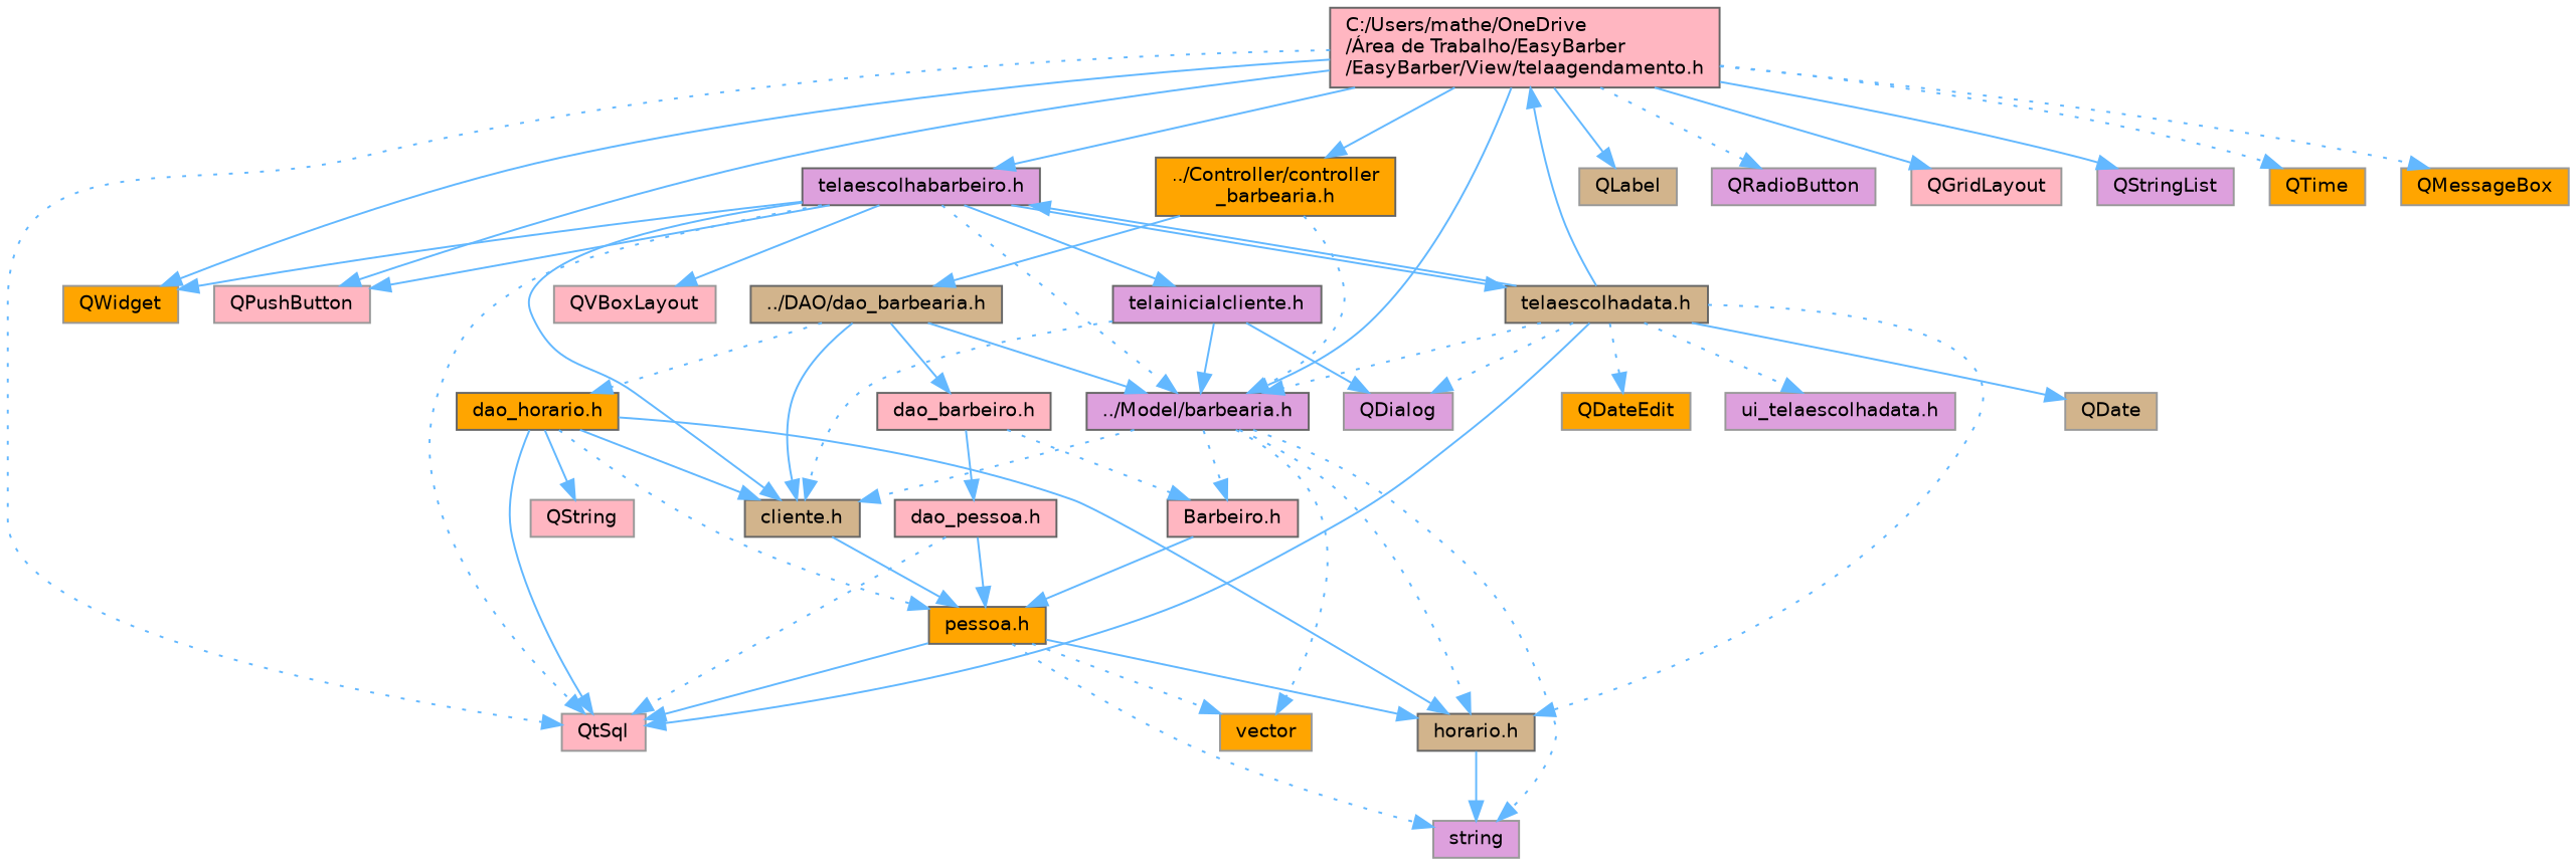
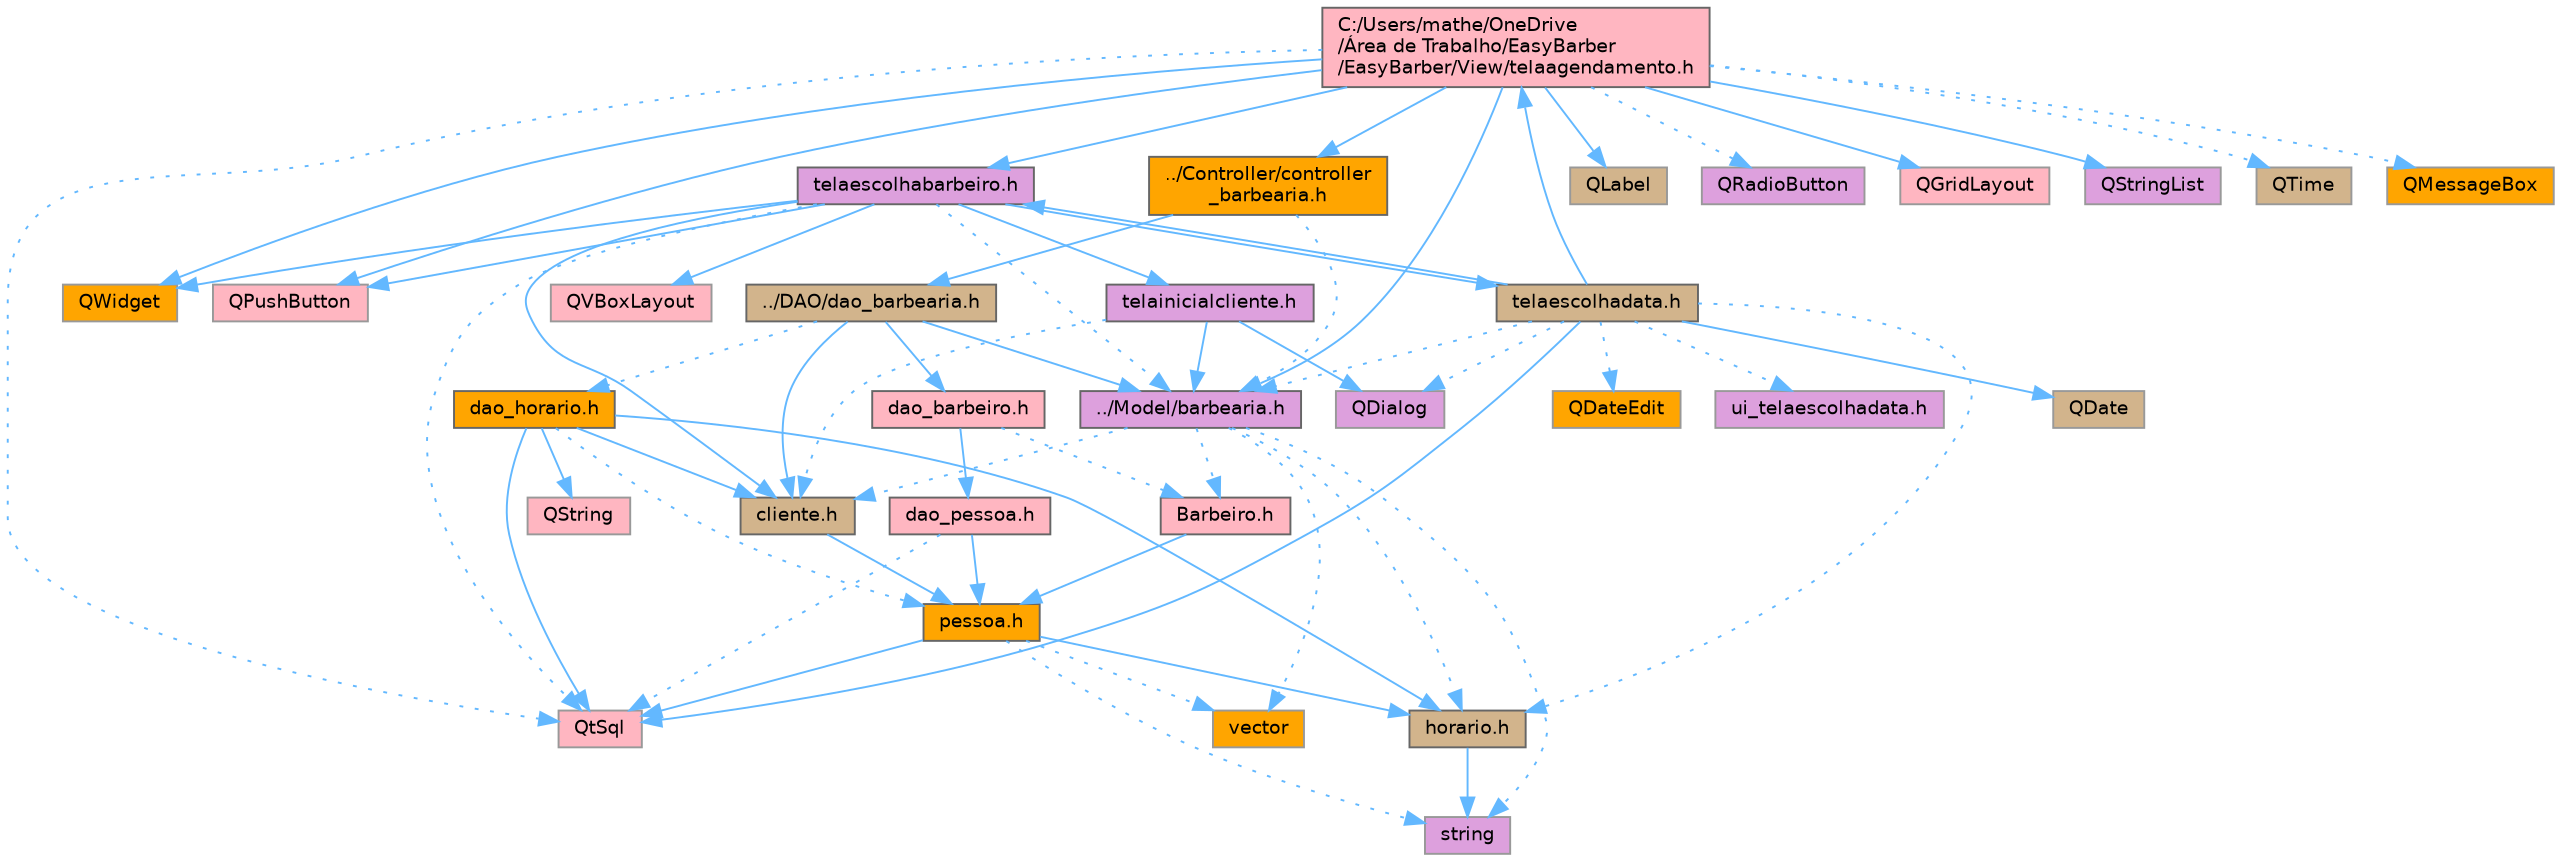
  digraph {
    node [color=grey60 fillcolor=lightpink fontname=Helvetica fontsize=10 shape=box style=filled]
    edge [color=steelblue1 fontname=Helvetica fontsize=10 labelfontname=Helvetica labelfontsize=10 style=solid]
    n1 [color=gray40 fontcolor=black height=0.2 label="C:/Users/mathe/OneDrive\l/Área de Trabalho/EasyBarber\l/EasyBarber/View/telaagendamento.h" width=0.4]
    n2 [fillcolor=orange height=0.2 label=QWidget width=0.4]
    n3 [fillcolor=tan height=0.2 label=QLabel width=0.4]
    n4 [fillcolor=plum height=0.2 label=QRadioButton width=0.4]
    n5 [height=0.2 label=QGridLayout width=0.4]
    n6 [fillcolor=plum height=0.2 label=QStringList width=0.4]
    n7 [height=0.2 label=QPushButton width=0.4]
-   n8 [fillcolor=orange height=0.2 label=QTime width=0.4]
+   n8 [fillcolor=tan height=0.2 label=QTime width=0.4]
    n9 [height=0.2 label=QtSql width=0.4]
    n10 [color=grey40 fillcolor=plum height=0.2 label="../Model/barbearia.h" width=0.4]
    n11 [color=grey40 fillcolor=plum height=0.2 label="telaescolhabarbeiro.h" width=0.4]
    n12 [fillcolor=orange height=0.2 label=QMessageBox width=0.4]
    n13 [color=grey40 fillcolor=orange height=0.2 label="../Controller/controller\l_barbearia.h" width=0.4]
    n14 [fillcolor=plum height=0.2 label=string width=0.4]
    n15 [fillcolor=orange height=0.2 label=vector width=0.4]
    n16 [color=grey40 height=0.2 label="Barbeiro.h" width=0.4]
    n17 [color=grey40 fillcolor=tan height=0.2 label="horario.h" width=0.4]
    n18 [color=grey40 fillcolor=tan height=0.2 label="cliente.h" width=0.4]
    n19 [height=0.2 label=QVBoxLayout width=0.4]
    n20 [color=grey40 fillcolor=tan height=0.2 label="telaescolhadata.h" width=0.4]
    n21 [color=grey40 fillcolor=plum height=0.2 label="telainicialcliente.h" width=0.4]
    n22 [color=grey40 fillcolor=tan height=0.2 label="../DAO/dao_barbearia.h" width=0.4]
    n23 [color=grey40 fillcolor=orange height=0.2 label="pessoa.h" width=0.4]
    n24 [fillcolor=plum height=0.2 label=QDialog width=0.4]
    n25 [fillcolor=tan height=0.2 label=QDate width=0.4]
    n26 [fillcolor=orange height=0.2 label=QDateEdit width=0.4]
    n27 [fillcolor=plum height=0.2 label="ui_telaescolhadata.h" width=0.4]
    n28 [color=grey40 height=0.2 label="dao_barbeiro.h" width=0.4]
    n29 [color=grey40 fillcolor=orange height=0.2 label="dao_horario.h" width=0.4]
    n30 [color=grey40 height=0.2 label="dao_pessoa.h" width=0.4]
    n31 [height=0.2 label=QString width=0.4]
    n1 -> n2
    n1 -> n3
    n1 -> n4 [style=dotted]
    n1 -> n5
    n1 -> n6
    n1 -> n7
    n1 -> n8 [style=dotted]
    n1 -> n9 [style=dotted]
    n1 -> n10
    n1 -> n11
    n1 -> n12 [style=dotted]
    n1 -> n13
    n10 -> n14 [style=dotted]
    n10 -> n15 [style=dotted]
    n10 -> n16 [style=dotted]
    n10 -> n17 [style=dotted]
    n10 -> n18 [style=dotted]
    n11 -> n2
    n11 -> n7
    n11 -> n9 [style=dotted]
    n11 -> n10 [style=dotted]
    n11 -> n18
    n11 -> n19
    n11 -> n20
    n11 -> n21
    n13 -> n10 [style=dotted]
    n13 -> n22
    n16 -> n23
    n17 -> n14
    n18 -> n23
    n20 -> n1
    n20 -> n9
    n20 -> n10 [style=dotted]
    n20 -> n11
    n20 -> n17 [style=dotted]
    n20 -> n24 [style=dotted]
    n20 -> n25
    n20 -> n26 [style=dotted]
    n20 -> n27 [style=dotted]
    n21 -> n10
    n21 -> n18 [style=dotted]
    n21 -> n24
    n22 -> n10
    n22 -> n18
    n22 -> n28
    n22 -> n29 [style=dotted]
    n23 -> n9
    n23 -> n14 [style=dotted]
    n23 -> n15 [style=dotted]
    n23 -> n17
    n28 -> n16 [style=dotted]
    n28 -> n30
    n29 -> n9
    n29 -> n17
    n29 -> n18
    n29 -> n23 [style=dotted]
    n29 -> n31
    n30 -> n9 [style=dotted]
    n30 -> n23
  }
